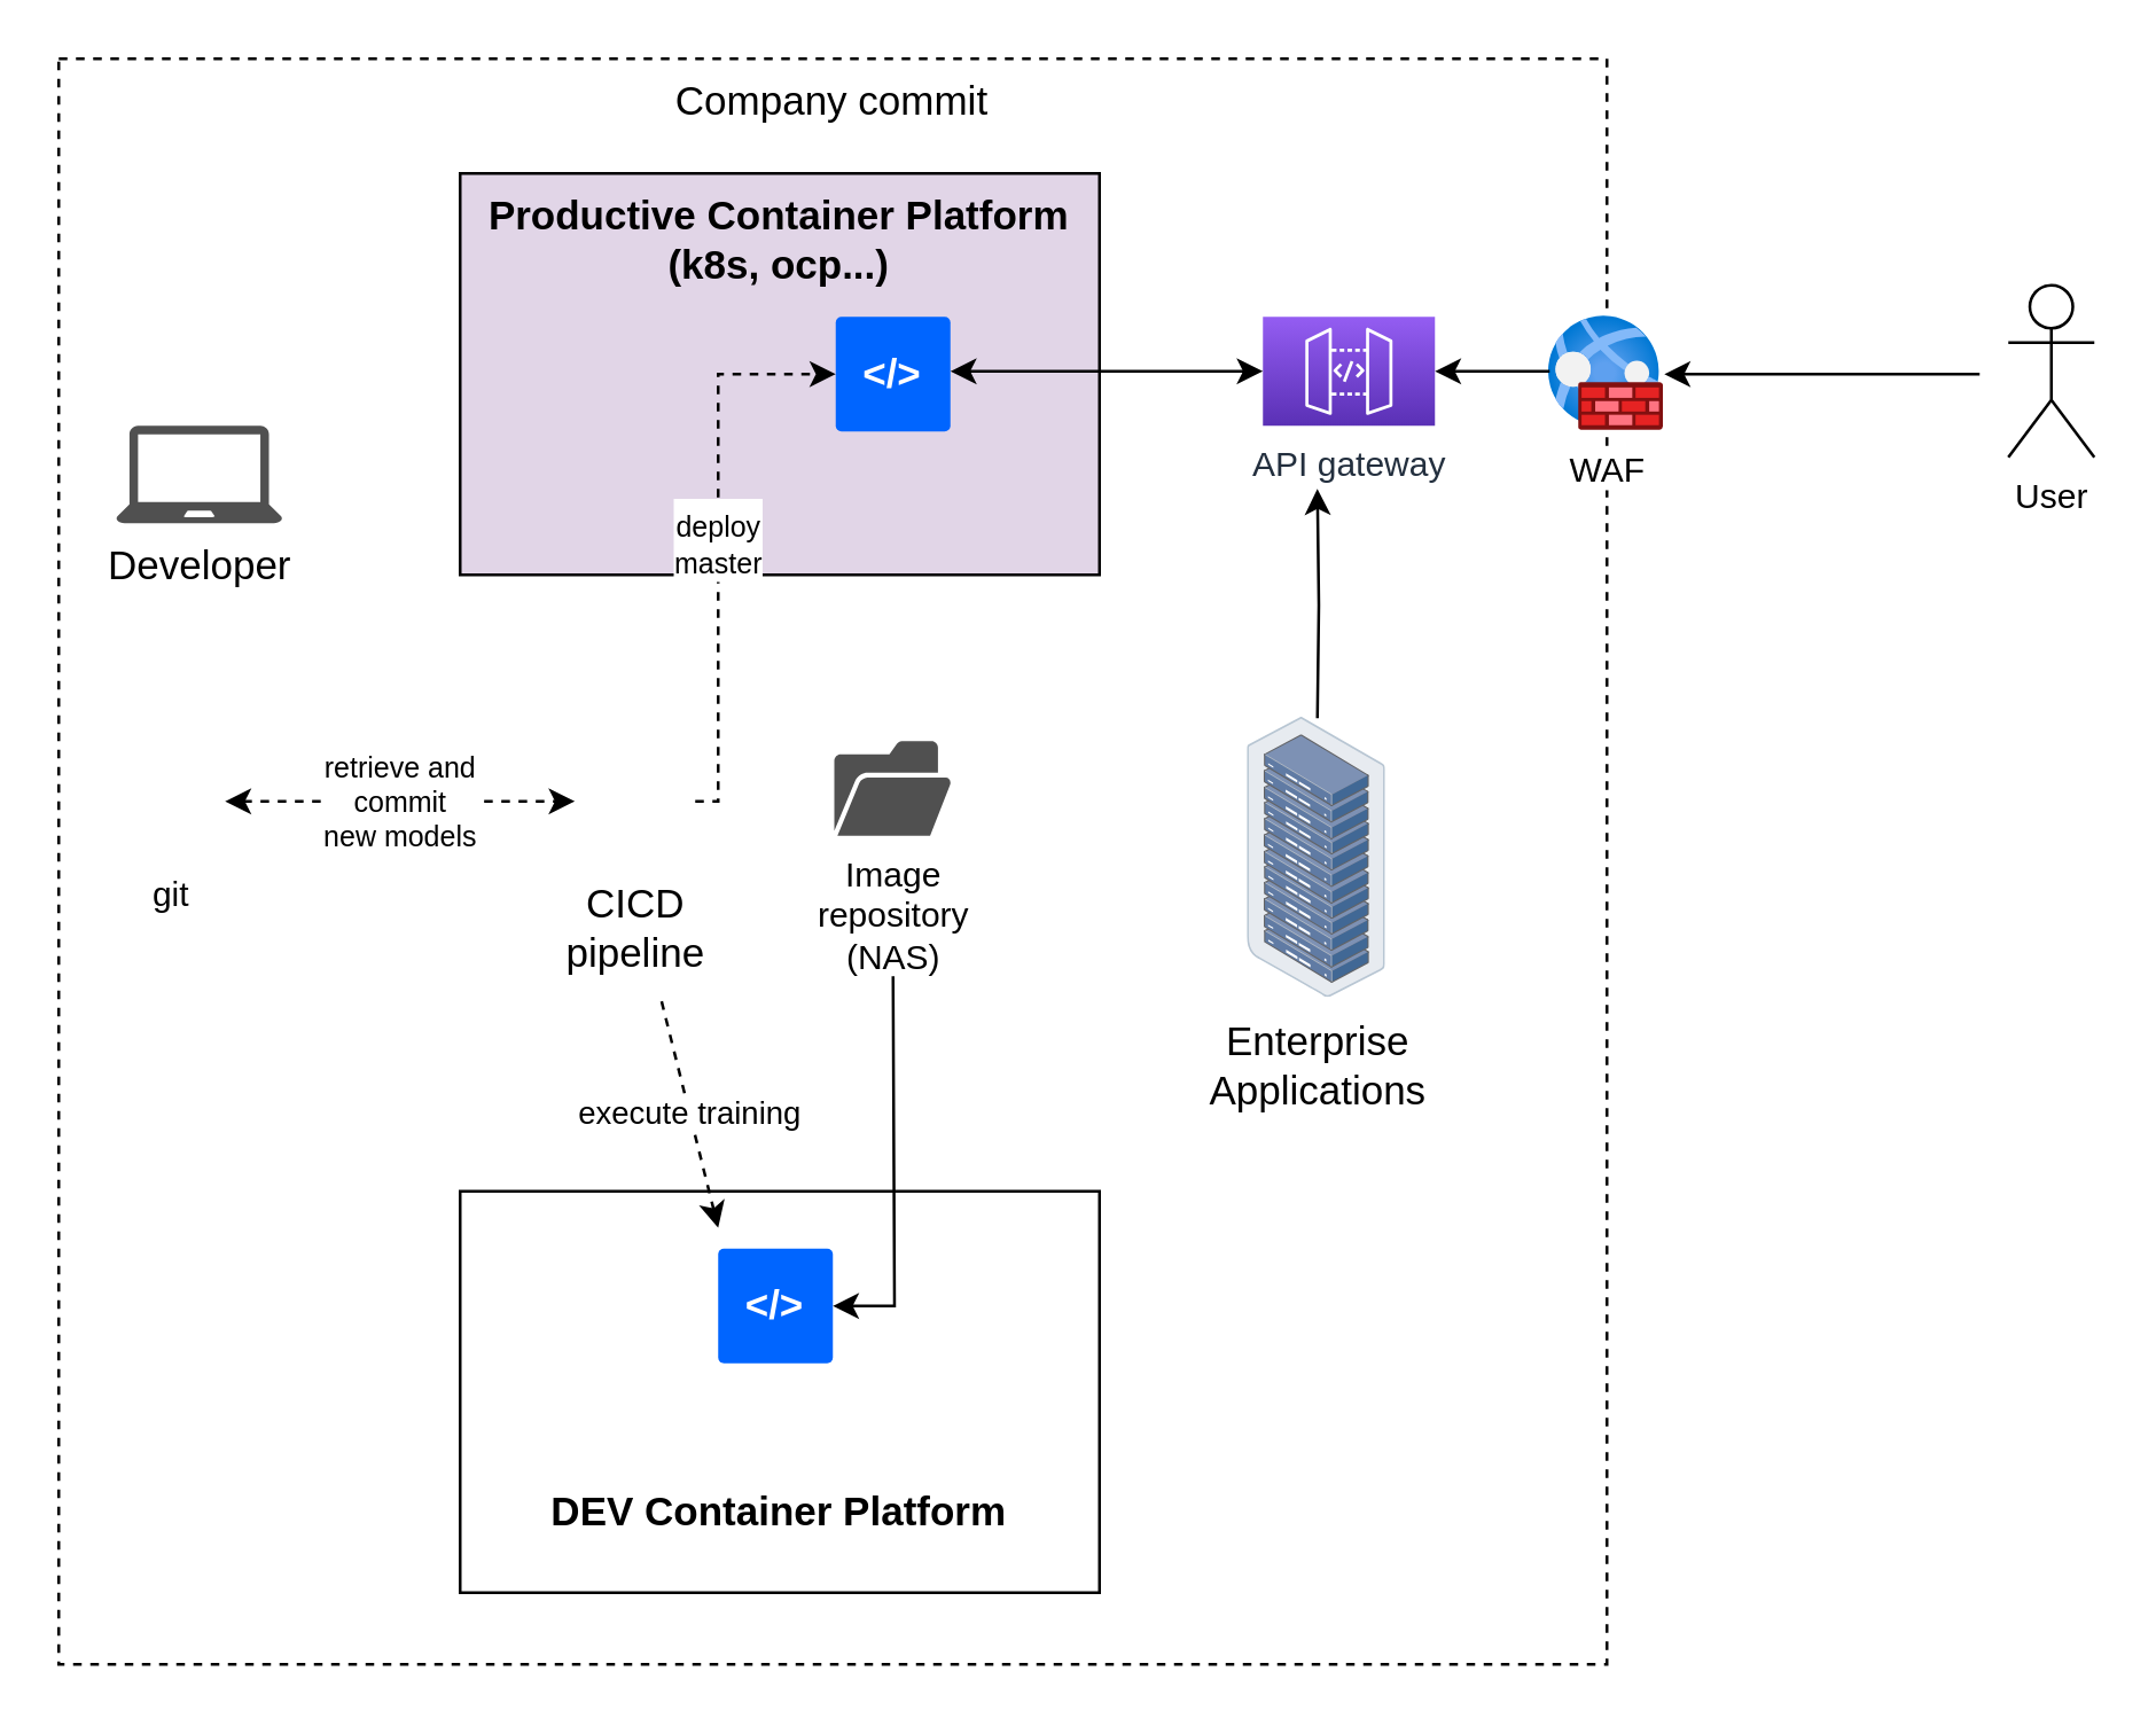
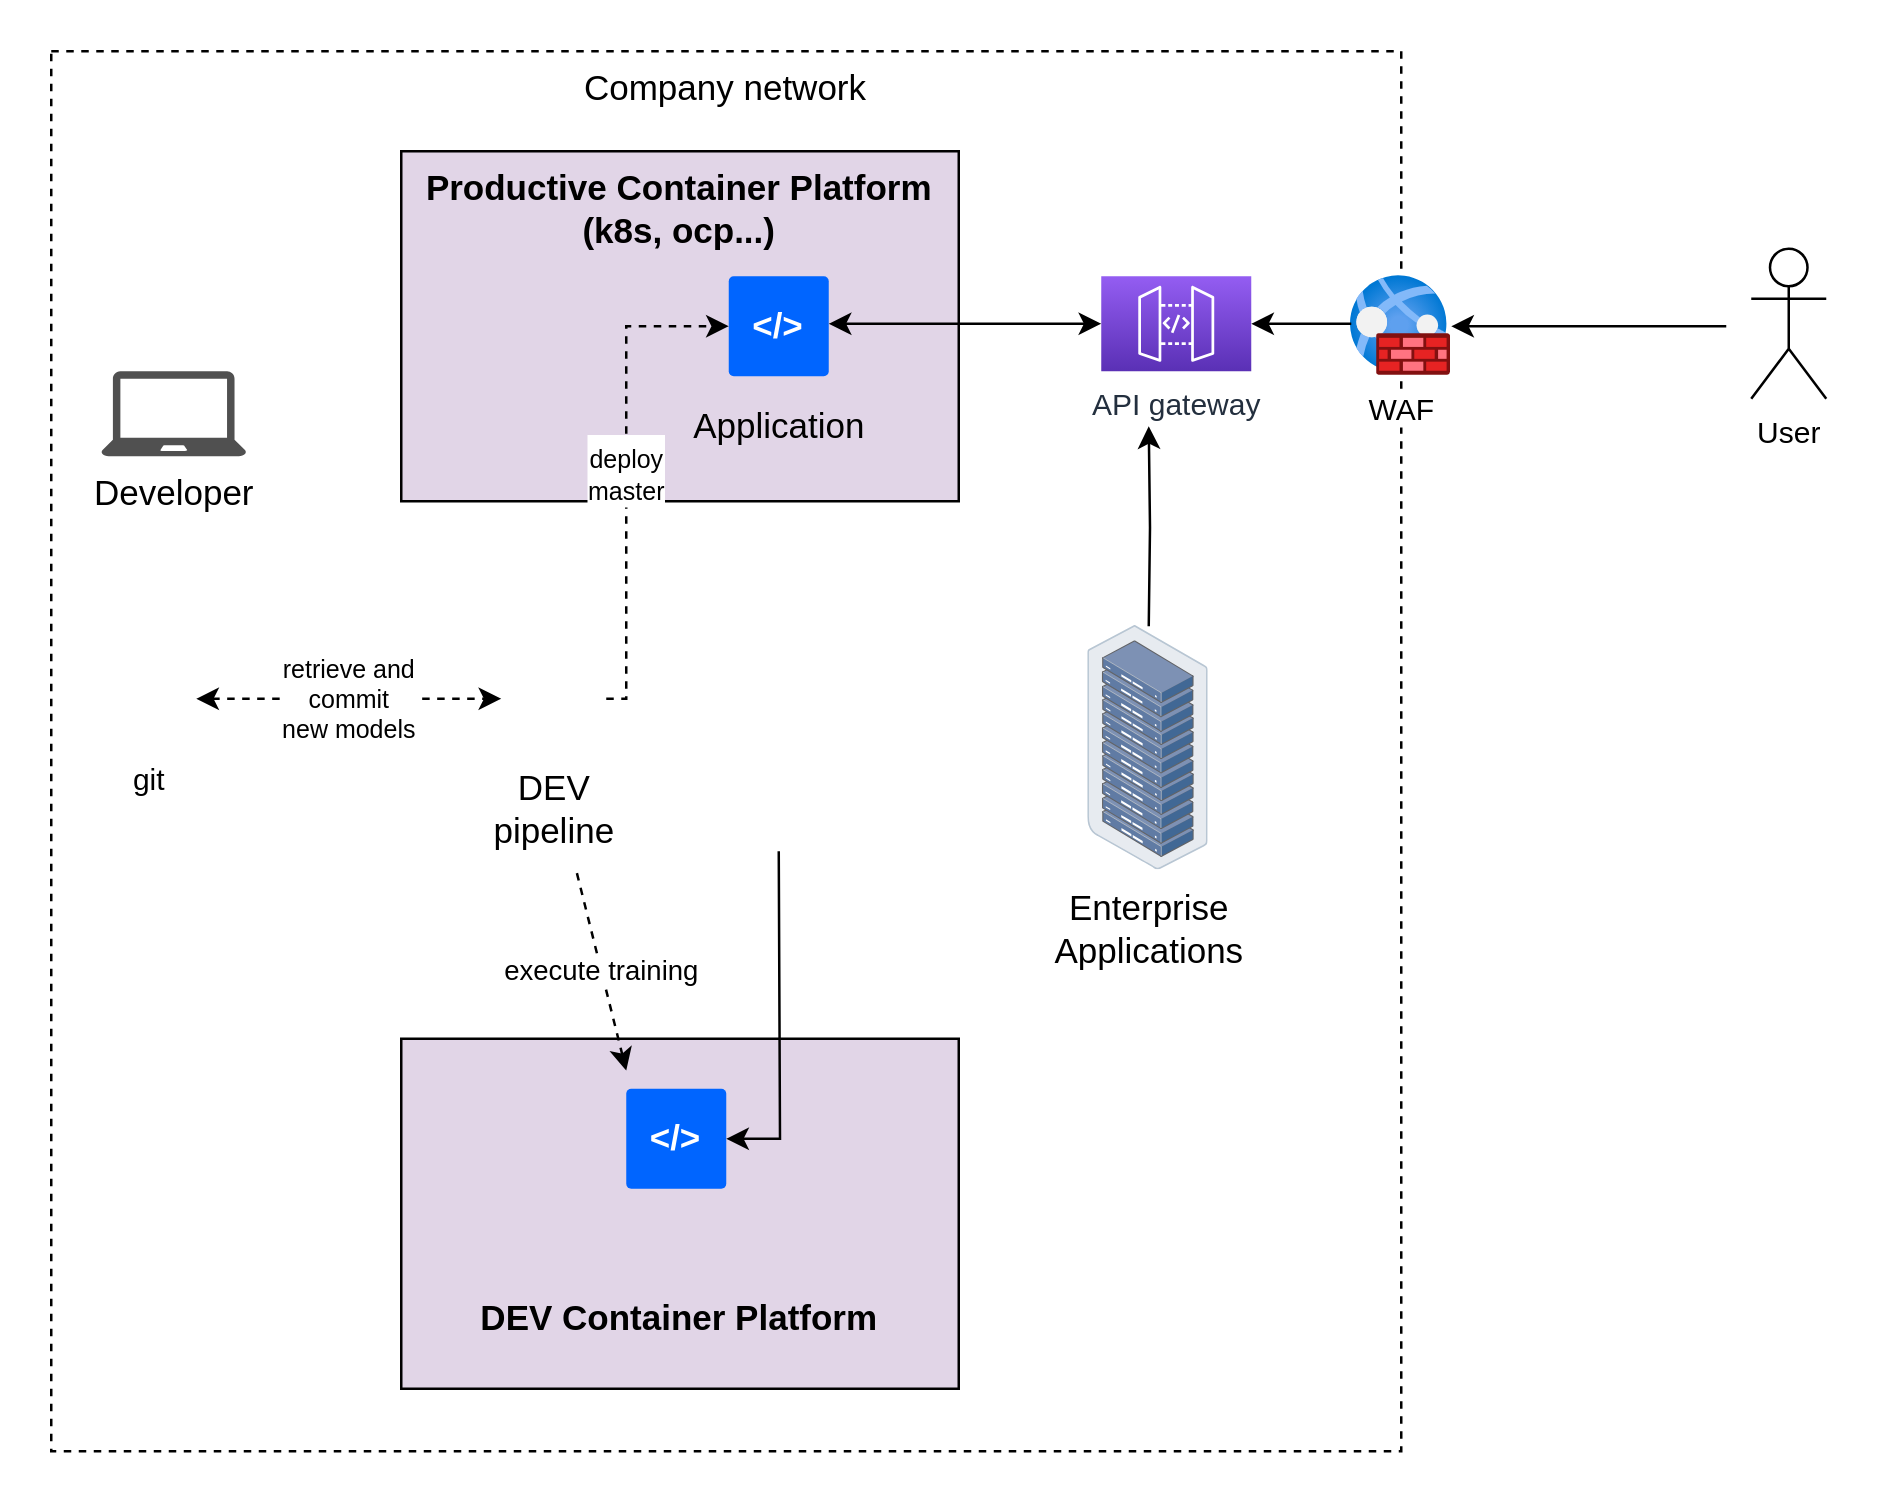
  <mxCell id="0" />
  <mxCell id="1" parent="0" />
- <mxCell id="2" value="Company commit" style="rounded=0;whiteSpace=wrap;html=1;fontSize=14;dashed=1;verticalAlign=top;" parent="1" vertex="1"><mxGeometry x="20" y="20" width="540" height="560" as="geometry" /></mxCell>
+ <mxCell id="2" value="Company network" style="rounded=0;whiteSpace=wrap;html=1;fontSize=14;dashed=1;verticalAlign=top;" parent="1" vertex="1"><mxGeometry x="20" y="20" width="540" height="560" as="geometry" /></mxCell>
  <mxCell id="3" value="User" style="shape=umlActor;verticalLabelPosition=bottom;verticalAlign=top;html=1;outlineConnect=0;" parent="1" vertex="1"><mxGeometry x="700" y="99" width="30" height="60" as="geometry" /></mxCell>
  <mxCell id="4" value="&lt;div style=&quot;font-size: 10px&quot;&gt;&lt;font style=&quot;font-size: 10px&quot;&gt;retrieve and&lt;br&gt;&lt;/font&gt;&lt;/div&gt;&lt;div style=&quot;font-size: 10px&quot;&gt;&lt;font style=&quot;font-size: 10px&quot;&gt;commit&lt;/font&gt;&lt;/div&gt;&lt;div style=&quot;font-size: 10px&quot;&gt;&lt;font style=&quot;font-size: 10px&quot;&gt;new models&lt;/font&gt;&lt;font style=&quot;font-size: 10px&quot;&gt;&lt;br&gt;&lt;/font&gt;&lt;/div&gt;" style="edgeStyle=orthogonalEdgeStyle;rounded=0;orthogonalLoop=1;jettySize=auto;html=1;fontSize=14;dashed=1;startArrow=classic;startFill=1;" parent="1" source="5" target="16" edge="1"><mxGeometry relative="1" as="geometry" /></mxCell>
  <mxCell id="5" value="git" style="shape=image;html=1;verticalAlign=top;verticalLabelPosition=bottom;labelBackgroundColor=#ffffff;imageAspect=0;aspect=fixed;image=https://cdn3.iconfinder.com/data/icons/social-media-2169/24/social_media_social_media_logo_git-128.png" parent="1" vertex="1"><mxGeometry x="40" y="260" width="38" height="38" as="geometry" /></mxCell>
  <mxCell id="6" value="&lt;div&gt;Productive Container Platform&lt;/div&gt;&lt;div&gt; (k8s, ocp...)&lt;/div&gt;" style="rounded=0;whiteSpace=wrap;html=1;verticalAlign=top;fontStyle=1;fontSize=14;fillColor=#e1d5e7;" parent="1" vertex="1"><mxGeometry x="160" y="60" width="223" height="140" as="geometry" /></mxCell>
  <mxCell id="7" value="" style="edgeStyle=orthogonalEdgeStyle;rounded=0;orthogonalLoop=1;jettySize=auto;html=1;fontSize=14;startArrow=classic;startFill=1;endArrow=none;endFill=0;" parent="1" source="8" edge="1"><mxGeometry relative="1" as="geometry"><mxPoint x="690" y="130" as="targetPoint" /></mxGeometry></mxCell>
  <mxCell id="8" value="WAF" style="aspect=fixed;html=1;points=[];align=center;image;fontSize=12;image=img/lib/azure2/networking/Web_Application_Firewall_Policies_WAF.svg;" parent="1" vertex="1"><mxGeometry x="540" y="110" width="40" height="40" as="geometry" /></mxCell>
  <mxCell id="9" value="" style="edgeStyle=orthogonalEdgeStyle;rounded=0;orthogonalLoop=1;jettySize=auto;html=1;fontSize=14;startArrow=classic;startFill=1;endArrow=none;endFill=0;" parent="1" source="11" target="8" edge="1"><mxGeometry relative="1" as="geometry"><Array as="points"><mxPoint x="500" y="130" /><mxPoint x="500" y="130" /></Array></mxGeometry></mxCell>
  <mxCell id="10" value="" style="edgeStyle=orthogonalEdgeStyle;rounded=0;orthogonalLoop=1;jettySize=auto;html=1;fontSize=14;endArrow=none;endFill=0;startArrow=classic;startFill=1;" parent="1" target="17" edge="1"><mxGeometry relative="1" as="geometry"><mxPoint x="459" y="170" as="sourcePoint" /></mxGeometry></mxCell>
  <mxCell id="11" value="API gateway" style="points=[[0,0,0],[0.25,0,0],[0.5,0,0],[0.75,0,0],[1,0,0],[0,1,0],[0.25,1,0],[0.5,1,0],[0.75,1,0],[1,1,0],[0,0.25,0],[0,0.5,0],[0,0.75,0],[1,0.25,0],[1,0.5,0],[1,0.75,0]];outlineConnect=0;fontColor=#232F3E;gradientColor=#945DF2;gradientDirection=north;fillColor=#5A30B5;strokeColor=#ffffff;dashed=0;verticalLabelPosition=bottom;verticalAlign=top;align=center;html=1;fontSize=12;fontStyle=0;aspect=fixed;shape=mxgraph.aws4.resourceIcon;resIcon=mxgraph.aws4.api_gateway;" parent="1" vertex="1"><mxGeometry x="440" y="110" width="60" height="38" as="geometry" /></mxCell>
  <mxCell id="12" value="" style="group" parent="1" vertex="1" connectable="0"><mxGeometry x="271" y="110" width="80" height="70" as="geometry" /></mxCell>
  <mxCell id="13" value="&amp;lt;/&amp;gt;" style="rounded=1;arcSize=5;fillColor=#0065FF;strokeColor=none;fontColor=#ffffff;align=center;verticalAlign=middle;whiteSpace=wrap;fontSize=14;fontStyle=1;html=1" parent="12" vertex="1"><mxGeometry x="20" width="40" height="40" as="geometry" /></mxCell>
+ <mxCell id="14" value="Application" style="text;html=1;align=center;verticalAlign=middle;resizable=0;points=[];autosize=1;fontSize=14;" parent="12" vertex="1"><mxGeometry y="50" width="80" height="20" as="geometry" /></mxCell>
  <mxCell id="15" value="&lt;div&gt;&lt;font style=&quot;font-size: 10px&quot;&gt;deploy&lt;/font&gt;&lt;/div&gt;&lt;div style=&quot;font-size: 10px&quot;&gt;master&lt;br&gt;&lt;/div&gt;" style="edgeStyle=orthogonalEdgeStyle;rounded=0;orthogonalLoop=1;jettySize=auto;html=1;dashed=1;fontSize=14;entryX=0;entryY=0.5;entryDx=0;entryDy=0;" parent="1" source="16" edge="1" target="13"><mxGeometry relative="1" as="geometry"><mxPoint x="311" y="180" as="targetPoint" /><Array as="points"><mxPoint x="250" y="279" /><mxPoint x="250" y="130" /></Array></mxGeometry></mxCell>
- <mxCell id="16" value="&lt;div&gt;CICD&lt;/div&gt;&lt;div&gt;pipeline&lt;br&gt;&lt;/div&gt;" style="shape=image;html=1;verticalAlign=top;verticalLabelPosition=bottom;labelBackgroundColor=#ffffff;imageAspect=0;aspect=fixed;image=https://cdn4.iconfinder.com/data/icons/logos-brands-5/24/jenkins-128.png;fontSize=14;" parent="1" vertex="1"><mxGeometry x="200" y="258" width="42" height="42" as="geometry" /></mxCell>
+ <mxCell id="16" value="&lt;div&gt;DEV&lt;/div&gt;&lt;div&gt;pipeline&lt;br&gt;&lt;/div&gt;" style="shape=image;html=1;verticalAlign=top;verticalLabelPosition=bottom;labelBackgroundColor=#ffffff;imageAspect=0;aspect=fixed;image=https://cdn4.iconfinder.com/data/icons/logos-brands-5/24/jenkins-128.png;fontSize=14;" parent="1" vertex="1"><mxGeometry x="200" y="258" width="42" height="42" as="geometry" /></mxCell>
  <mxCell id="17" value="&lt;div&gt;Enterprise&lt;/div&gt;&lt;div&gt;Applications&lt;br&gt;&lt;/div&gt;" style="points=[];aspect=fixed;html=1;align=center;shadow=0;dashed=0;image;image=img/lib/allied_telesis/storage/Datacenter_Server_Rack.svg;fontSize=14;" parent="1" vertex="1"><mxGeometry x="434.9" y="250" width="48.2" height="97.71" as="geometry" /></mxCell>
  <mxCell id="18" value="Developer" style="pointerEvents=1;shadow=0;dashed=0;html=1;strokeColor=none;fillColor=#505050;labelPosition=center;verticalLabelPosition=bottom;verticalAlign=top;outlineConnect=0;align=center;shape=mxgraph.office.devices.laptop;fontSize=14;" parent="1" vertex="1"><mxGeometry x="40" y="148" width="58" height="34" as="geometry" /></mxCell>
  <mxCell id="19" value="" style="edgeStyle=orthogonalEdgeStyle;rounded=0;orthogonalLoop=1;jettySize=auto;html=1;fontSize=14;entryX=0;entryY=0.5;entryDx=0;entryDy=0;entryPerimeter=0;startArrow=classic;startFill=1;" parent="1" source="13" target="11" edge="1"><mxGeometry relative="1" as="geometry"><mxPoint x="411" y="130" as="targetPoint" /><Array as="points"><mxPoint x="360" y="129" /><mxPoint x="360" y="129" /></Array></mxGeometry></mxCell>
- <mxCell id="20" value="&lt;div&gt;DEV Container Platform&lt;/div&gt;&lt;div&gt;&lt;br&gt;&lt;/div&gt;" style="rounded=0;whiteSpace=wrap;html=1;verticalAlign=bottom;fontStyle=1;fontSize=14;" vertex="1" parent="1"><mxGeometry x="160" y="415" width="223" height="140" as="geometry" /></mxCell>
+ <mxCell id="20" value="&lt;div&gt;DEV Container Platform&lt;/div&gt;&lt;div&gt;&lt;br&gt;&lt;/div&gt;" style="rounded=0;whiteSpace=wrap;html=1;verticalAlign=bottom;fontStyle=1;fontSize=14;fillColor=#e1d5e7;" vertex="1" parent="1"><mxGeometry x="160" y="415" width="223" height="140" as="geometry" /></mxCell>
  <mxCell id="21" value="" style="group" vertex="1" connectable="0" parent="1"><mxGeometry x="230" y="435" width="80" height="70" as="geometry" /></mxCell>
  <mxCell id="22" value="&amp;lt;/&amp;gt;" style="rounded=1;arcSize=5;fillColor=#0065FF;strokeColor=none;fontColor=#ffffff;align=center;verticalAlign=middle;whiteSpace=wrap;fontSize=14;fontStyle=1;html=1" vertex="1" parent="21"><mxGeometry x="20" width="40" height="40" as="geometry" /></mxCell>
- <mxCell id="23" value="&lt;div&gt;Image&lt;/div&gt;&lt;div&gt;repository&lt;/div&gt;&lt;div&gt;(NAS)&lt;br&gt;&lt;/div&gt;" style="pointerEvents=1;shadow=0;dashed=0;html=1;strokeColor=none;fillColor=#505050;labelPosition=center;verticalLabelPosition=bottom;verticalAlign=top;outlineConnect=0;align=center;shape=mxgraph.office.concepts.folder_open;" vertex="1" parent="1"><mxGeometry x="290.5" y="258" width="41" height="33" as="geometry" /></mxCell>
  <mxCell id="24" style="edgeStyle=orthogonalEdgeStyle;rounded=0;orthogonalLoop=1;jettySize=auto;html=1;startArrow=classic;startFill=1;endArrow=none;endFill=0;" edge="1" parent="1" source="22"><mxGeometry relative="1" as="geometry"><mxPoint x="311" y="340" as="targetPoint" /></mxGeometry></mxCell>
  <mxCell id="25" value="execute training" style="endArrow=none;html=1;endFill=0;startArrow=classic;startFill=1;dashed=1;" edge="1" parent="1"><mxGeometry width="50" height="50" relative="1" as="geometry"><mxPoint x="250" y="427.71" as="sourcePoint" /><mxPoint x="230" y="347.71" as="targetPoint" /></mxGeometry></mxCell>
